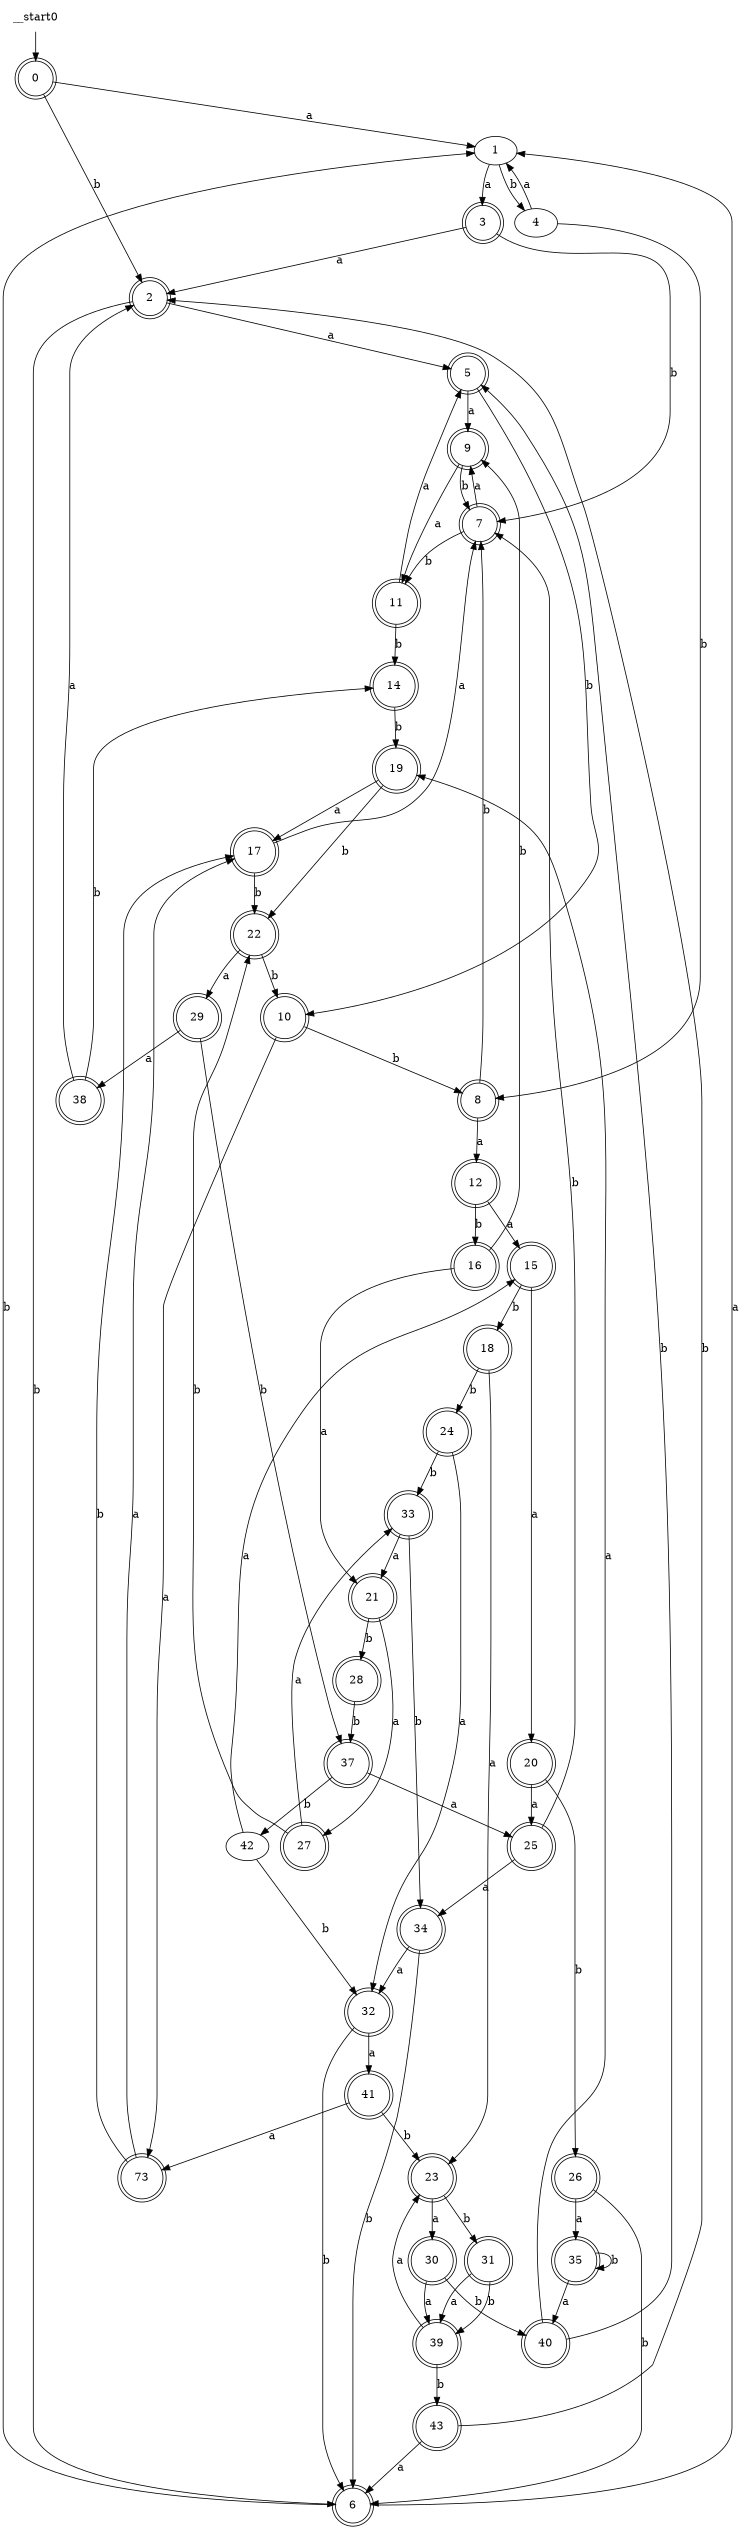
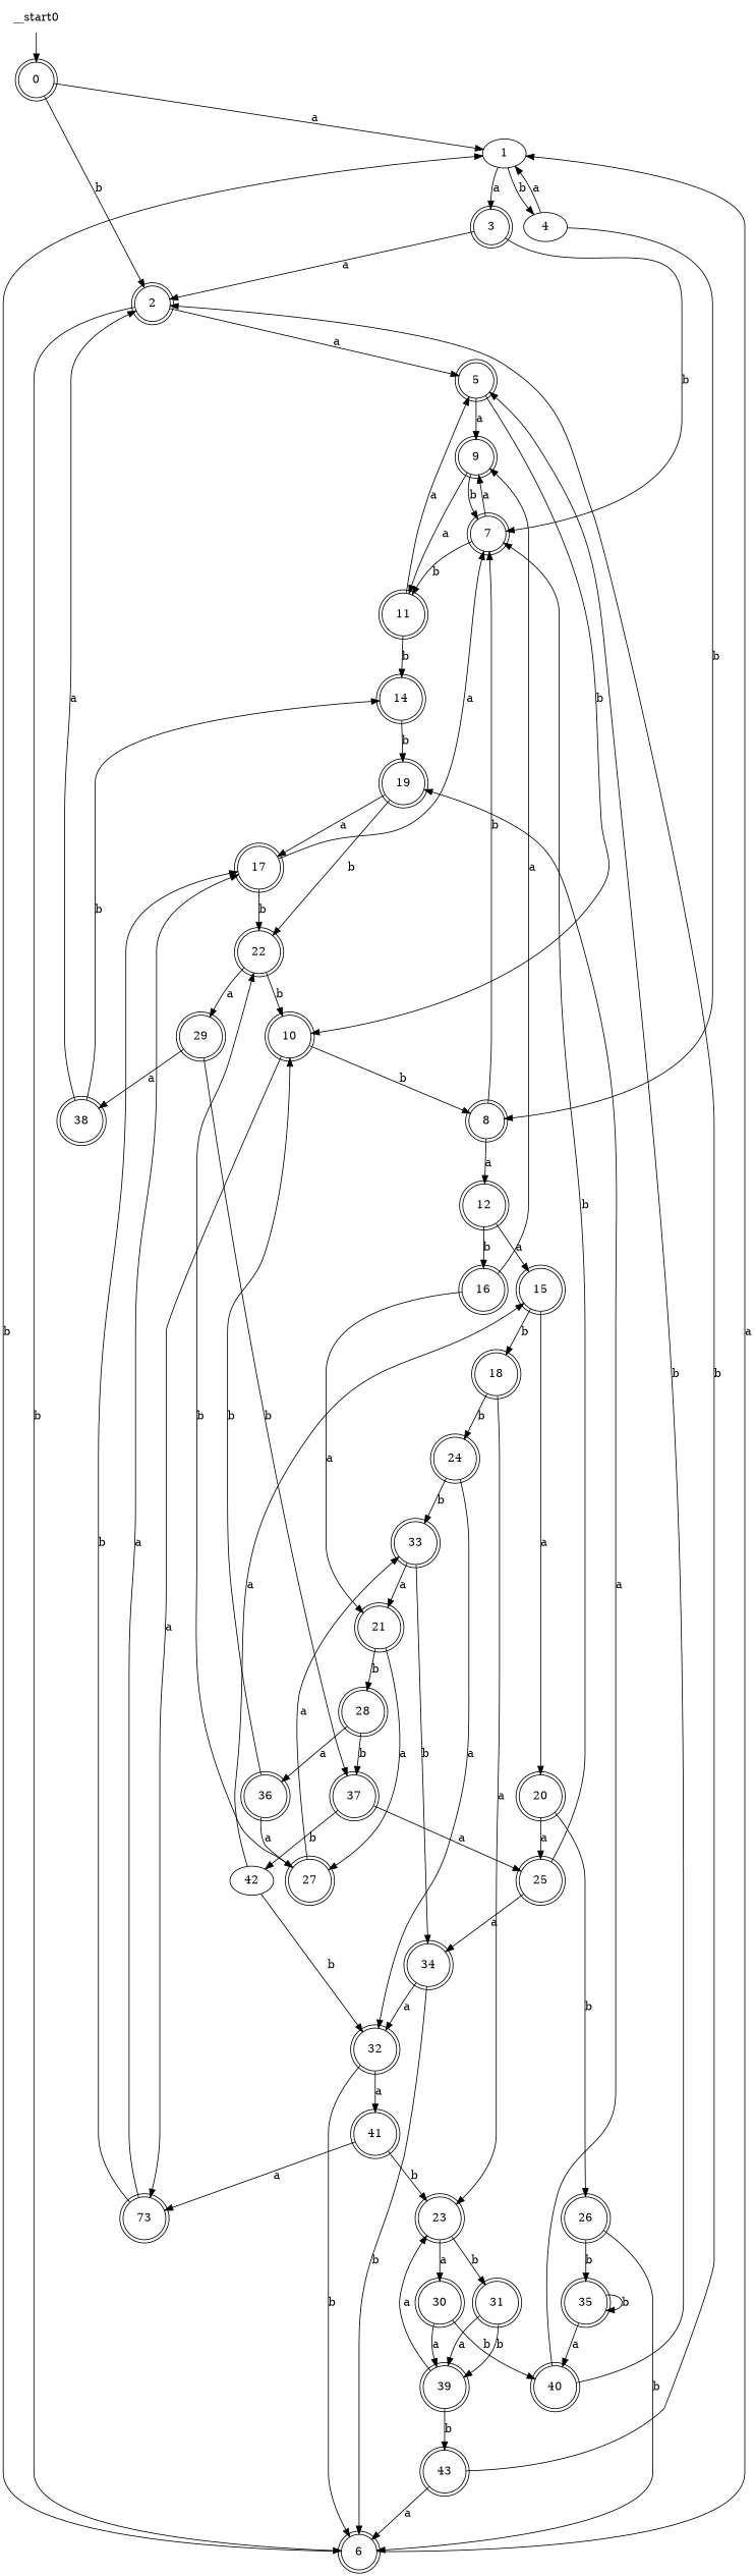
  digraph {
    fontname="DejaVu Serif"
    node [fontname="DejaVu Serif" shape=doublecircle]
    edge [fontname="DejaVu Serif"]
    __start0 [shape=none]
    0
    1 [shape=""]
    2
    3
    4 [shape=""]
    5
    6
    7
    8
    9
    10
    11
    12
    n15 [label=73]
    14
    15
    16
    17
    19
    18
    20
    21
    22
    23
    24
    25
    26
    27
    28
    29
    30
    31
    32
    33
    34
    35
+   36
    37
    38
    39
    40
    41
    42 [shape=""]
    43
    __start0 -> 0
    0 -> 1 [label=a]
    0 -> 2 [label=b]
    1 -> 3 [label=a]
    1 -> 4 [label=b]
    2 -> 5 [label=a]
    2 -> 6 [label=b]
    3 -> 2 [label=a]
    3 -> 7 [label=b]
    4 -> 1 [label=a]
    4 -> 8 [label=b]
    5 -> 9 [label=a]
    5 -> 10 [label=b]
    6 -> 1 [label=a]
    6 -> 1 [label=b]
    7 -> 9 [label=a]
    7 -> 11 [label=b]
    8 -> 7 [label=b]
    8 -> 12 [label=a]
    9 -> 7 [label=b]
    9 -> 11 [label=a]
    10 -> 8 [label=b]
    10 -> n15 [label=a]
    11 -> 5 [label=a]
    11 -> 14 [label=b]
    12 -> 15 [label=a]
    12 -> 16 [label=b]
    n15 -> 17 [label=a]
    n15 -> 17 [label=b]
    14 -> 19 [label=b]
    15 -> 18 [label=b]
    15 -> 20 [label=a]
-   16 -> 9 [label=b]
+   16 -> 9 [label=a]
    16 -> 21 [label=a]
    17 -> 7 [label=a]
    17 -> 22 [label=b]
    19 -> 17 [label=a]
    19 -> 22 [label=b]
    18 -> 23 [label=a]
    18 -> 24 [label=b]
    20 -> 25 [label=a]
    20 -> 26 [label=b]
    21 -> 27 [label=a]
    21 -> 28 [label=b]
    22 -> 10 [label=b]
    22 -> 29 [label=a]
    23 -> 30 [label=a]
    23 -> 31 [label=b]
    24 -> 32 [label=a]
    24 -> 33 [label=b]
    25 -> 7 [label=b]
    25 -> 34 [label=a]
    26 -> 6 [label=b]
-   26 -> 35 [label=a]
+   26 -> 35 [label=b]
    27 -> 22 [label=b]
    27 -> 33 [label=a]
+   28 -> 36 [label=a]
    28 -> 37 [label=b]
    29 -> 37 [label=b]
    29 -> 38 [label=a]
    30 -> 39 [label=a]
    30 -> 40 [label=b]
    31 -> 39 [label=a]
    31 -> 39 [label=b]
    32 -> 6 [label=b]
    32 -> 41 [label=a]
    33 -> 21 [label=a]
    33 -> 34 [label=b]
    34 -> 6 [label=b]
    34 -> 32 [label=a]
    35 -> 35 [label=b]
    35 -> 40 [label=a]
+   36 -> 10 [label=b]
+   36 -> 27 [label=a]
    37 -> 25 [label=a]
    37 -> 42 [label=b]
    38 -> 2 [label=a]
    38 -> 14 [label=b]
    39 -> 23 [label=a]
    39 -> 43 [label=b]
    40 -> 5 [label=b]
    40 -> 19 [label=a]
    41 -> n15 [label=a]
    41 -> 23 [label=b]
    42 -> 15 [label=a]
    42 -> 32 [label=b]
    43 -> 2 [label=b]
    43 -> 6 [label=a]
  }
